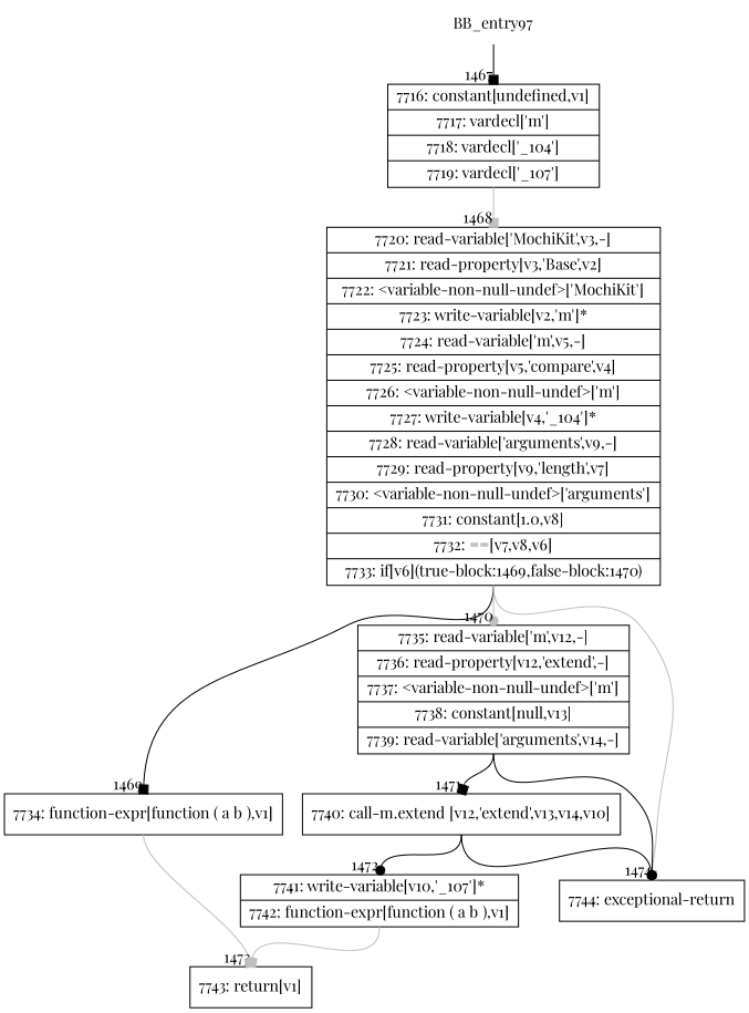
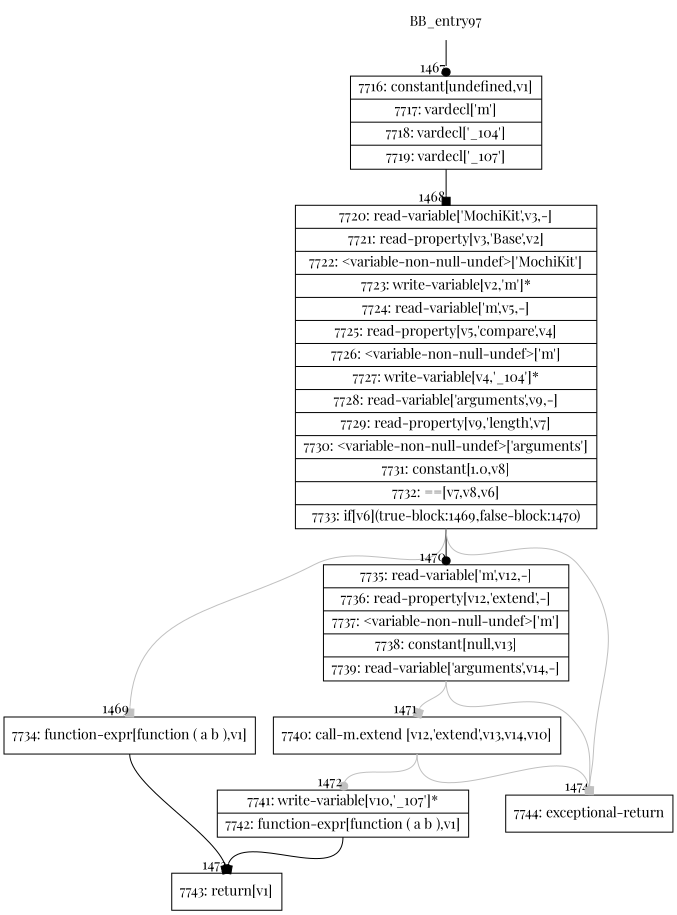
  digraph {
    fontname="Playfair Display"
    rankdir=TD
    node [fontname="Playfair Display" shape=record]
    edge [arrowhead=box fontname="Playfair Display" headport=n tailport=s]
    BB_entry97 [shape=none]
    n2 [label="{7716: constant[undefined,v1]|7717: vardecl['m']|7718: vardecl['_104']|7719: vardecl['_107']}"]
    n3 [label="{7720: read-variable['MochiKit',v3,-]|7721: read-property[v3,'Base',v2]|7722: \<variable-non-null-undef\>['MochiKit']|7723: write-variable[v2,'m']*|7724: read-variable['m',v5,-]|7725: read-property[v5,'compare',v4]|7726: \<variable-non-null-undef\>['m']|7727: write-variable[v4,'_104']*|7728: read-variable['arguments',v9,-]|7729: read-property[v9,'length',v7]|7730: \<variable-non-null-undef\>['arguments']|7731: constant[1.0,v8]|7732: ==[v7,v8,v6]|7733: if[v6](true-block:1469,false-block:1470)}"]
    n4 [label="{7734: function-expr[function ( a b ),v1]}"]
    n5 [label="{7735: read-variable['m',v12,-]|7736: read-property[v12,'extend',-]|7737: \<variable-non-null-undef\>['m']|7738: constant[null,v13]|7739: read-variable['arguments',v14,-]}"]
    n6 [label="{7744: exceptional-return}"]
    n7 [label="{7743: return[v1]}"]
    n8 [label="{7740: call-m.extend [v12,'extend',v13,v14,v10]}"]
    n9 [label="{7741: write-variable[v10,'_107']*|7742: function-expr[function ( a b ),v1]}"]
-   BB_entry97 -> n2 [headlabel="    1467"]
-   n2 -> n3 [headlabel="      1468" color=gray]
-   n3 -> n4 [headlabel="      1469"]
-   n3 -> n5 [arrowhead=dot headlabel="      1470" color=gray]
+   BB_entry97 -> n2 [arrowhead=dot headlabel="    1467"]
+   n2 -> n3 [headlabel="      1468"]
+   n3 -> n4 [headlabel="      1469" color=gray]
+   n3 -> n5 [arrowhead=dot headlabel="      1470"]
    n3 -> n6 [color=gray headlabel="      1474"]
-   n4 -> n7 [headlabel="      1473" color=gray]
-   n5 -> n6 [arrowhead=dot color=black]
-   n5 -> n8 [headlabel="      1471"]
-   n8 -> n6 [arrowhead=dot color=black]
-   n8 -> n9 [arrowhead=dot headlabel="      1472"]
-   n9 -> n7 [color=gray]
+   n4 -> n7 [headlabel="      1473"]
+   n5 -> n6 [arrowhead=dot color=gray]
+   n5 -> n8 [headlabel="      1471" color=gray]
+   n8 -> n6 [arrowhead=dot color=gray]
+   n8 -> n9 [arrowhead=dot headlabel="      1472" color=gray]
+   n9 -> n7
  }
